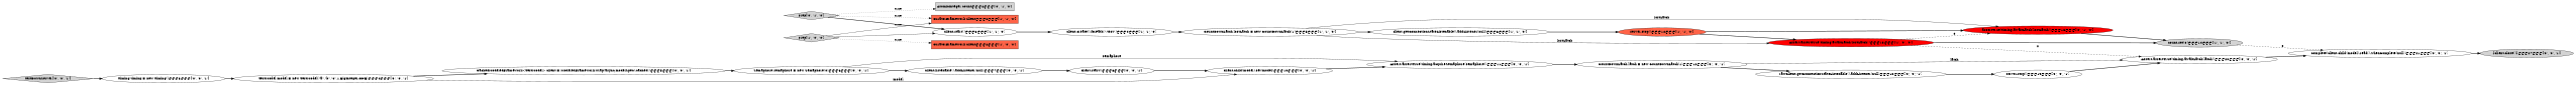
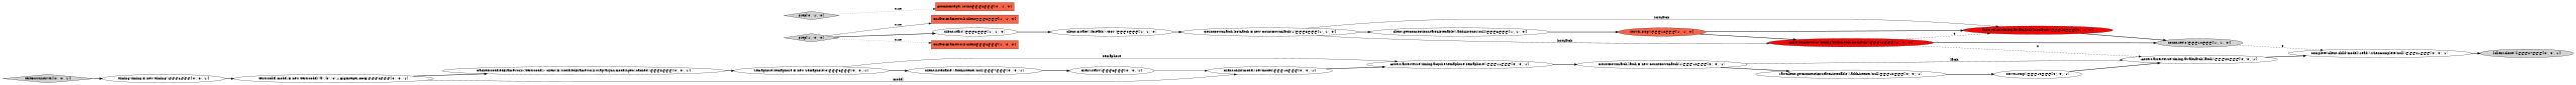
  digraph {
    rankdir=LR
    node [fillcolor=white shape=ellipse style=filled]
    edge [style=bold]
    n1 [label="client.start()@@@8@@@['0', '0', '1']"]
    n2 [label="client.child(model).set(model)@@@10@@@['0', '0', '1']"]
    n3 [label="Assert.assertTrue(timing.acquireSemaphore(semaphore))@@@11@@@['0', '0', '1']"]
    n4 [fillcolor=red label="Assert.assertTrue(timing.awaitLatch(lostLatch))@@@13@@@['1', '0', '0']"]
    n5 [fillcolor=lightgray label="count.set(0)@@@14@@@['1', '1', '0']"]
    n6 [label="Assert.assertTrue(timing.awaitLatch(latch))@@@20@@@['0', '0', '1']"]
    n7 [fillcolor=red label="assertTrue(timing.awaitLatch(lostLatch))@@@13@@@['0', '1', '0']"]
    n8 [label="complete(client.child(model).read().whenComplete(null))@@@21@@@['0', '0', '1']"]
    n9 [label="rawClient.getConnectionStateListenable().addListener(null)@@@13@@@['0', '0', '1']"]
    n10 [label="server.stop()@@@19@@@['0', '0', '1']"]
    n11 [fillcolor=tomato label="CuratorFramework client@@@2@@@['1', '1', '0']" shape=box]
    n12 [label="client.getConnectionStateListenable().addListener(null)@@@6@@@['1', '1', '0']"]
    n13 [fillcolor=tomato label="server.stop()@@@12@@@['1', '1', '0']"]
    n14 [label="Semaphore semaphore = new Semaphore(0)@@@6@@@['0', '0', '1']"]
    n15 [label="client.listenable().addListener(null)@@@7@@@['0', '0', '1']"]
    n16 [label="CountDownLatch latch = new CountDownLatch(1)@@@12@@@['0', '0', '1']"]
-   n17 [fillcolor=lightgray label="AtomicInteger count@@@2@@@['0', '1', '0']" shape=box]
+   n17 [fillcolor=tomato label="AtomicInteger count@@@2@@@['0', '1', '0']" shape=box]
    n18 [fillcolor=tomato label="CuratorFramework client@@@2@@@['1', '0', '0']" shape=box]
    n19 [fillcolor=lightgray label="prep['0', '1', '0']" shape=diamond]
    n20 [label="client.start()@@@3@@@['1', '1', '0']"]
    n21 [label="client.create().forPath(\"/test\")@@@4@@@['1', '1', '0']"]
    n22 [fillcolor=lightgray label="{client.close()}@@@27@@@['0', '0', '1']"]
    n23 [label="TestModel model = new TestModel(\"a\",\"b\",\"c\",1,BigInteger.ONE)@@@4@@@['0', '0', '1']"]
    n24 [label="CachedModeledFramework<TestModel> client = ModeledFramework.wrap(async,modelSpec).cached()@@@5@@@['0', '0', '1']"]
    n25 [label="CountDownLatch lostLatch = new CountDownLatch(1)@@@5@@@['1', '1', '0']"]
    n26 [fillcolor=lightgray label="prep['1', '0', '0']" shape=diamond]
    n27 [label="Timing timing = new Timing()@@@3@@@['0', '0', '1']"]
    n28 [fillcolor=lightgray label="testDownServer['0', '0', '1']" shape=diamond]
-   n1 -> n2
+   n1 -> n2 [style=solid]
    n2 -> n3
    n3 -> n16
    n4 -> n5
    n4 -> n6 [label=0 style=dashed]
    n4 -> n7 [label=0 style=dashed]
    n5 -> n8 [label=0 style=dashed]
    n6 -> n8
    n7 -> n5
    n8 -> n22
    n9 -> n10
    n10 -> n6
    n12 -> n13
    n13 -> n4
    n13 -> n7
    n14 -> n3 [label=semaphore style=solid]
    n14 -> n15
    n15 -> n1
    n16 -> n6 [label=latch style=solid]
    n16 -> n9
-   n19 -> n11 [label=true style=dotted]
    n19 -> n17 [label=true style=dotted]
-   n19 -> n20
    n20 -> n21
    n21 -> n25
    n23 -> n2 [label=model style=solid]
    n23 -> n24
    n24 -> n14
    n25 -> n4 [label=lostLatch style=solid]
    n25 -> n7 [label=lostLatch style=solid]
    n25 -> n12
    n26 -> n11 [label=true style=solid]
    n26 -> n18 [label=true style=dotted]
-   n26 -> n20 [style=solid]
+   n26 -> n20
    n27 -> n23
    n28 -> n27
  }
